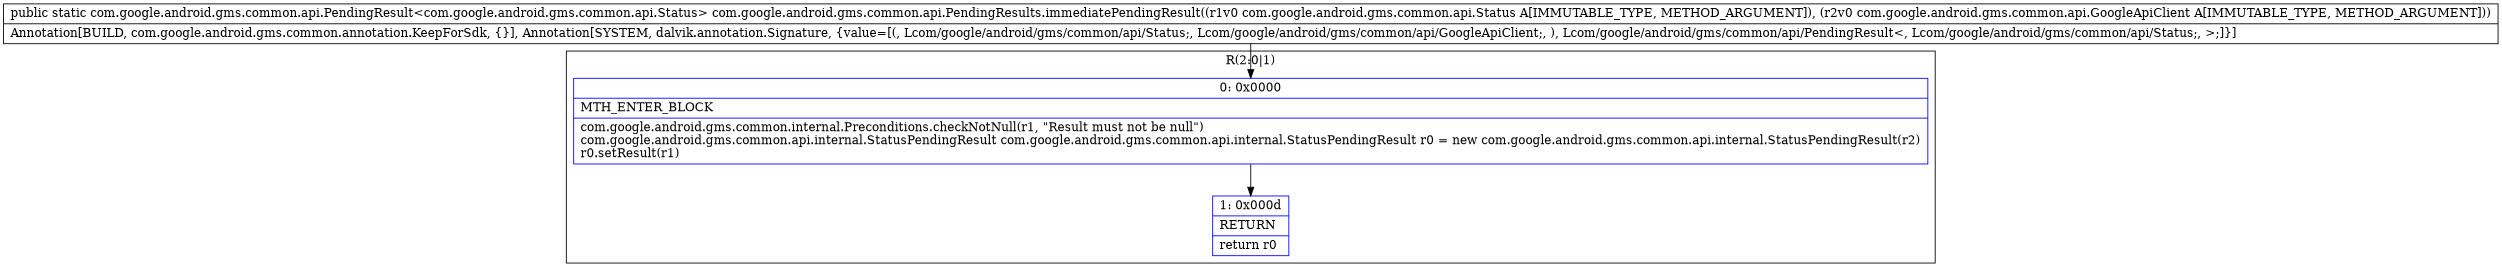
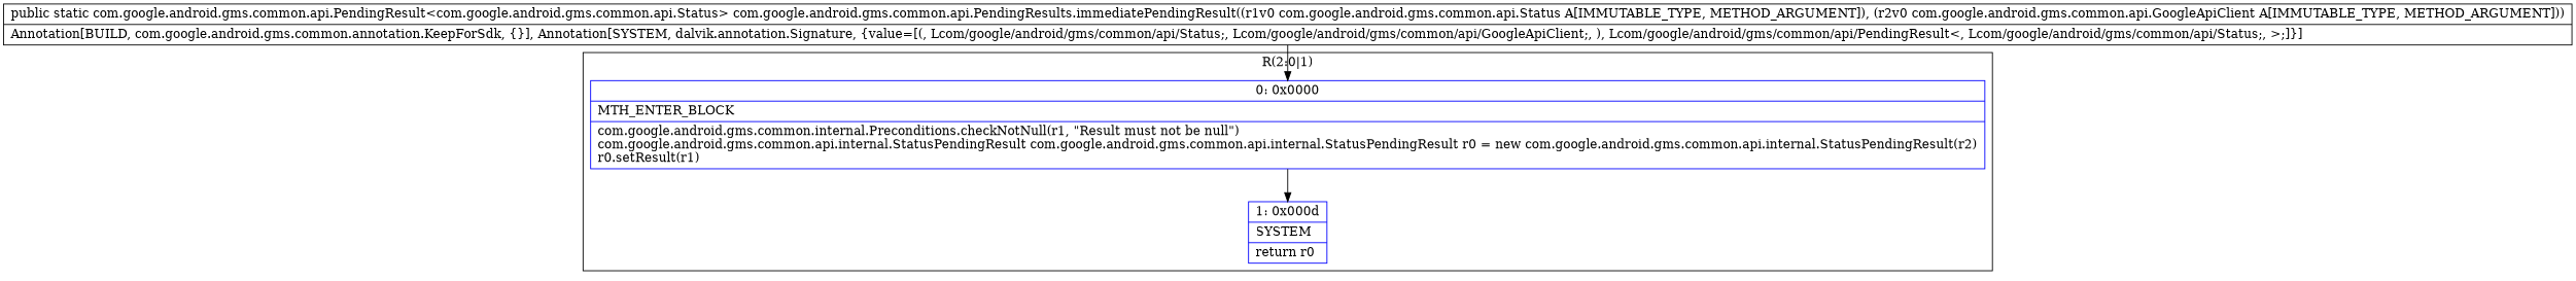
  digraph {
    node [color=blue shape=record]
    n1 [label="{0\:\ 0x0000|MTH_ENTER_BLOCK\l|com.google.android.gms.common.internal.Preconditions.checkNotNull(r1, \"Result must not be null\")\lcom.google.android.gms.common.api.internal.StatusPendingResult com.google.android.gms.common.api.internal.StatusPendingResult r0 = new com.google.android.gms.common.api.internal.StatusPendingResult(r2)\lr0.setResult(r1)\l}"]
-   n2 [label="{1\:\ 0x000d|RETURN\l|return r0\l}"]
+   n2 [label="{1\:\ 0x000d|SYSTEM\l|return r0\l}"]
    n3 [label="{public static com.google.android.gms.common.api.PendingResult\<com.google.android.gms.common.api.Status\> com.google.android.gms.common.api.PendingResults.immediatePendingResult((r1v0 com.google.android.gms.common.api.Status A[IMMUTABLE_TYPE, METHOD_ARGUMENT]), (r2v0 com.google.android.gms.common.api.GoogleApiClient A[IMMUTABLE_TYPE, METHOD_ARGUMENT]))  | Annotation[BUILD, com.google.android.gms.common.annotation.KeepForSdk, \{\}], Annotation[SYSTEM, dalvik.annotation.Signature, \{value=[(, Lcom\/google\/android\/gms\/common\/api\/Status;, Lcom\/google\/android\/gms\/common\/api\/GoogleApiClient;, ), Lcom\/google\/android\/gms\/common\/api\/PendingResult\<, Lcom\/google\/android\/gms\/common\/api\/Status;, \>;]\}]\l}" color=""]
    subgraph cluster_1 {
      label="R(2:0|1)"
      n1
      n2
    }
    n1 -> n2
    n3 -> n1
  }
